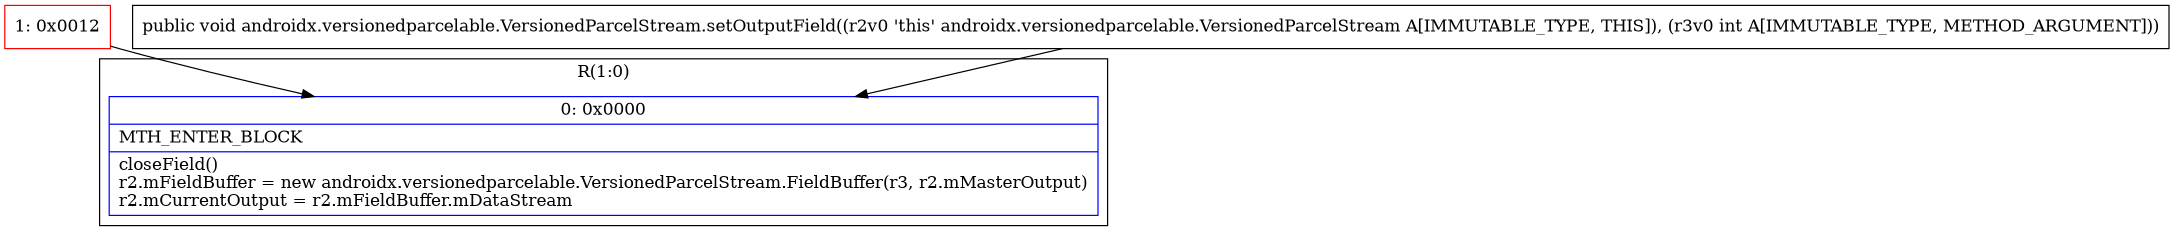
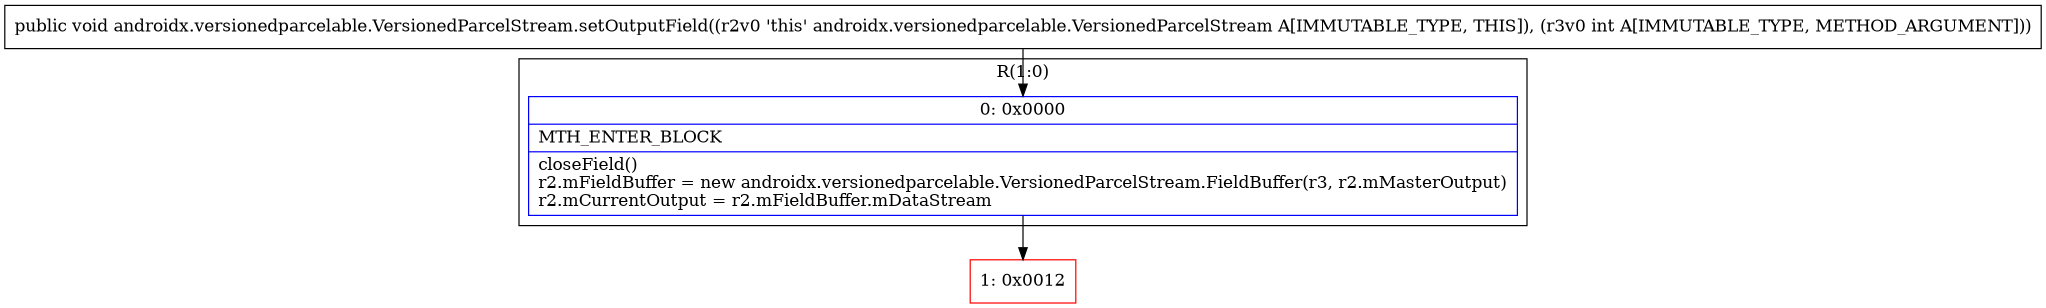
  digraph {
    node [shape=record]
    n1 [color=blue label="{0\:\ 0x0000|MTH_ENTER_BLOCK\l|closeField()\lr2.mFieldBuffer = new androidx.versionedparcelable.VersionedParcelStream.FieldBuffer(r3, r2.mMasterOutput)\lr2.mCurrentOutput = r2.mFieldBuffer.mDataStream\l}"]
    n2 [color=red label="{1\:\ 0x0012}"]
    n3 [label="{public void androidx.versionedparcelable.VersionedParcelStream.setOutputField((r2v0 'this' androidx.versionedparcelable.VersionedParcelStream A[IMMUTABLE_TYPE, THIS]), (r3v0 int A[IMMUTABLE_TYPE, METHOD_ARGUMENT])) }"]
    subgraph cluster_1 {
      label="R(1:0)"
      n1
    }
-   n2 -> n1
+   n1 -> n2
    n3 -> n1
  }
